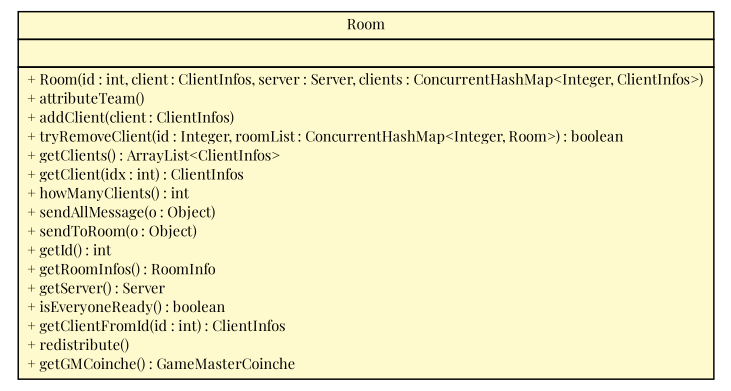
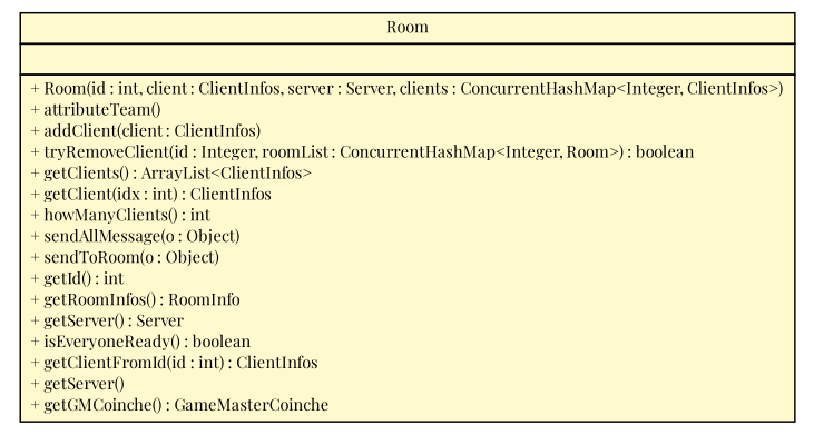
  digraph {
    nodesep=0.25
    ranksep=0.5
    fontname="Playfair Display"
-   n1 [fontcolor=black fontname="Playfair Display" fontsize=10.0 label=<<table title="Server.ServerConnexion.Room" border="0" cellborder="1" cellspacing="0" cellpadding="2" port="p" bgcolor="lemonChiffon" href="./Room.html"> 		<tr><td><table border="0" cellspacing="0" cellpadding="1"> <tr><td align="center" balign="center"> Room </td></tr> 		</table></td></tr> 		<tr><td><table border="0" cellspacing="0" cellpadding="1"> <tr><td align="left" balign="left">  </td></tr> 		</table></td></tr> 		<tr><td><table border="0" cellspacing="0" cellpadding="1"> <tr><td align="left" balign="left"> + Room(id : int, client : ClientInfos, server : Server, clients : ConcurrentHashMap&lt;Integer, ClientInfos&gt;) </td></tr> <tr><td align="left" balign="left"> + attributeTeam() </td></tr> <tr><td align="left" balign="left"> + addClient(client : ClientInfos) </td></tr> <tr><td align="left" balign="left"> + tryRemoveClient(id : Integer, roomList : ConcurrentHashMap&lt;Integer, Room&gt;) : boolean </td></tr> <tr><td align="left" balign="left"> + getClients() : ArrayList&lt;ClientInfos&gt; </td></tr> <tr><td align="left" balign="left"> + getClient(idx : int) : ClientInfos </td></tr> <tr><td align="left" balign="left"> + howManyClients() : int </td></tr> <tr><td align="left" balign="left"> + sendAllMessage(o : Object) </td></tr> <tr><td align="left" balign="left"> + sendToRoom(o : Object) </td></tr> <tr><td align="left" balign="left"> + getId() : int </td></tr> <tr><td align="left" balign="left"> + getRoomInfos() : RoomInfo </td></tr> <tr><td align="left" balign="left"> + getServer() : Server </td></tr> <tr><td align="left" balign="left"> + isEveryoneReady() : boolean </td></tr> <tr><td align="left" balign="left"> + getClientFromId(id : int) : ClientInfos </td></tr> <tr><td align="left" balign="left"> + redistribute() </td></tr> <tr><td align="left" balign="left"> + getGMCoinche() : GameMasterCoinche </td></tr> 		</table></td></tr> 		</table>> shape=plaintext]
+   n1 [fontcolor=black fontname="Playfair Display" fontsize=10.0 label=<<table title="Server.ServerConnexion.Room" border="0" cellborder="1" cellspacing="0" cellpadding="2" port="p" bgcolor="lemonChiffon" href="./Room.html"> 		<tr><td><table border="0" cellspacing="0" cellpadding="1"> <tr><td align="center" balign="center"> Room </td></tr> 		</table></td></tr> 		<tr><td><table border="0" cellspacing="0" cellpadding="1"> <tr><td align="left" balign="left">  </td></tr> 		</table></td></tr> 		<tr><td><table border="0" cellspacing="0" cellpadding="1"> <tr><td align="left" balign="left"> + Room(id : int, client : ClientInfos, server : Server, clients : ConcurrentHashMap&lt;Integer, ClientInfos&gt;) </td></tr> <tr><td align="left" balign="left"> + attributeTeam() </td></tr> <tr><td align="left" balign="left"> + addClient(client : ClientInfos) </td></tr> <tr><td align="left" balign="left"> + tryRemoveClient(id : Integer, roomList : ConcurrentHashMap&lt;Integer, Room&gt;) : boolean </td></tr> <tr><td align="left" balign="left"> + getClients() : ArrayList&lt;ClientInfos&gt; </td></tr> <tr><td align="left" balign="left"> + getClient(idx : int) : ClientInfos </td></tr> <tr><td align="left" balign="left"> + howManyClients() : int </td></tr> <tr><td align="left" balign="left"> + sendAllMessage(o : Object) </td></tr> <tr><td align="left" balign="left"> + sendToRoom(o : Object) </td></tr> <tr><td align="left" balign="left"> + getId() : int </td></tr> <tr><td align="left" balign="left"> + getRoomInfos() : RoomInfo </td></tr> <tr><td align="left" balign="left"> + getServer() : Server </td></tr> <tr><td align="left" balign="left"> + isEveryoneReady() : boolean </td></tr> <tr><td align="left" balign="left"> + getClientFromId(id : int) : ClientInfos </td></tr> <tr><td align="left" balign="left"> + getServer() </td></tr> <tr><td align="left" balign="left"> + getGMCoinche() : GameMasterCoinche </td></tr> 		</table></td></tr> 		</table>> shape=plaintext]
  }
